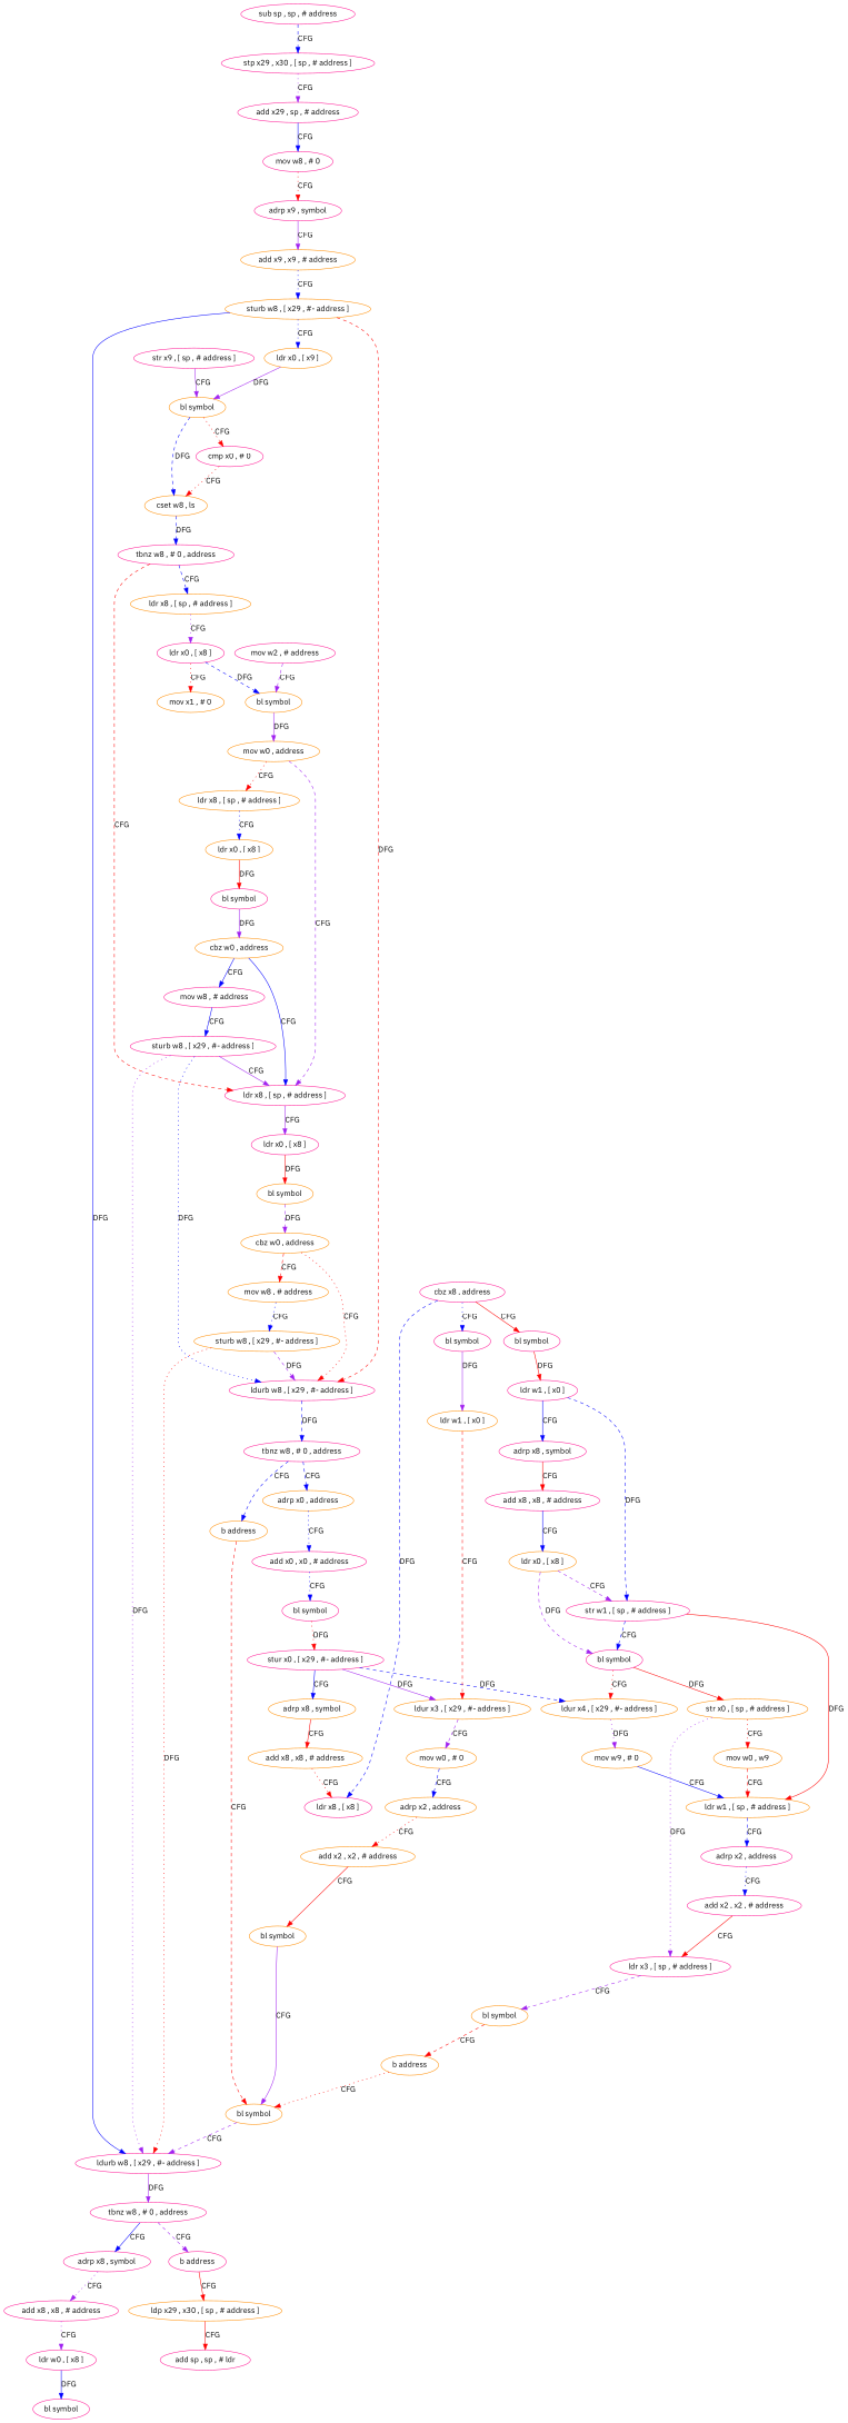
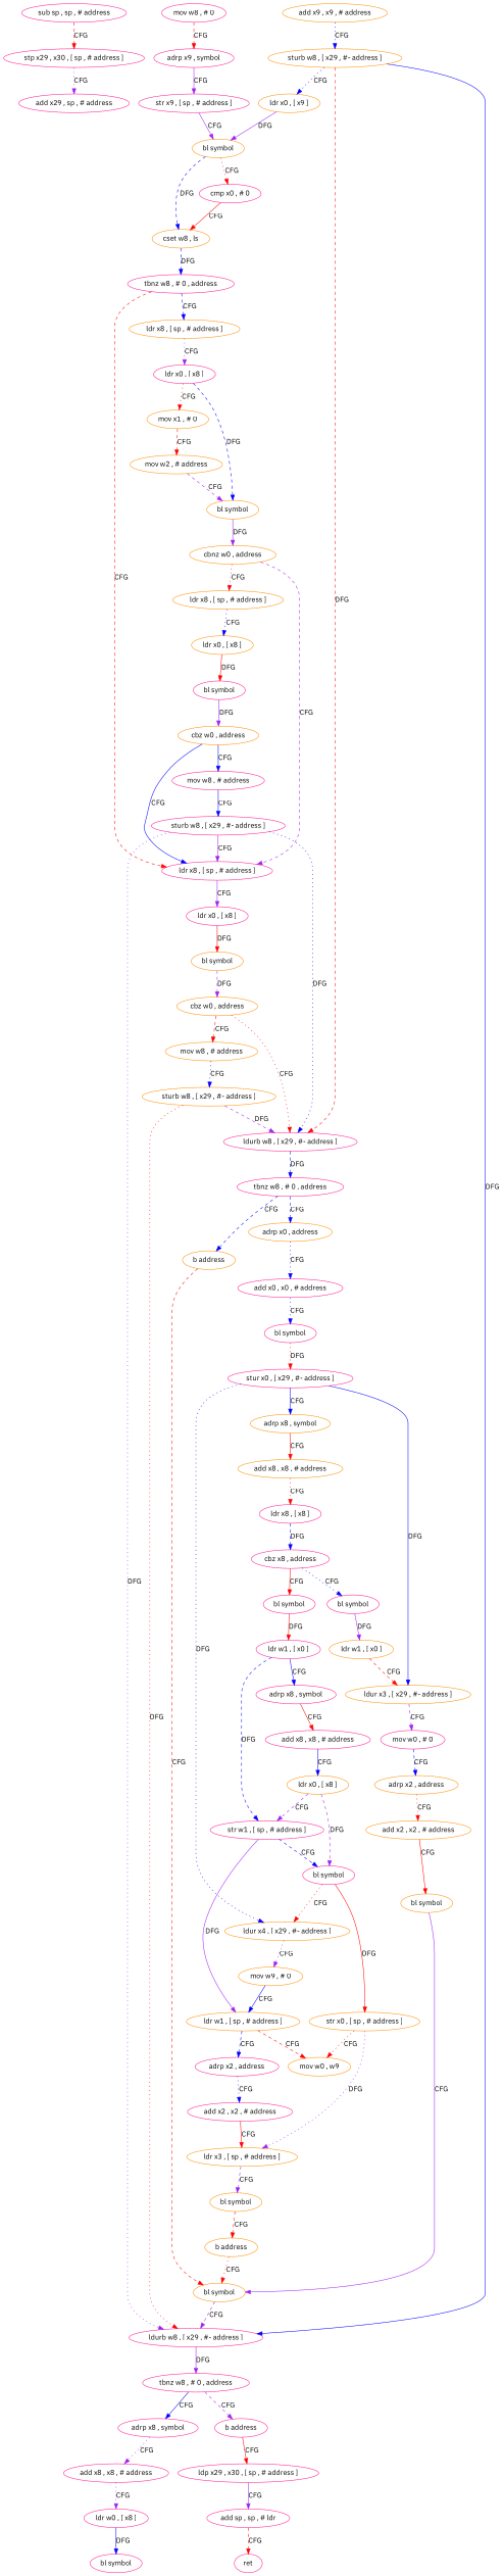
  digraph {
    fontname="IBM Plex Sans"
    node [color=deeppink fontname="IBM Plex Sans"]
    edge [color=red fontname="IBM Plex Sans" style=solid]
    n1 [label="sub sp , sp , # address"]
    n2 [label="stp x29 , x30 , [ sp , # address ]"]
    n3 [label="add x29 , sp , # address"]
    n4 [label="mov w8 , # 0"]
    n5 [label="adrp x9 , symbol"]
    n6 [color=darkorange label="add x9 , x9 , # address"]
    n7 [color=darkorange label="sturb w8 , [ x29 , #- address ]"]
    n8 [color=darkorange label="ldr x0 , [ x9 ]"]
    n9 [label="ldurb w8 , [ x29 , #- address ]"]
    n10 [label="ldurb w8 , [ x29 , #- address ]"]
    n11 [color=darkorange label="bl symbol"]
    n12 [label="tbnz w8 , # 0 , address"]
    n13 [label="tbnz w8 , # 0 , address"]
    n14 [label="str x9 , [ sp , # address ]"]
    n15 [label="cmp x0 , # 0"]
    n16 [color=darkorange label="cset w8 , ls"]
    n17 [label="tbnz w8 , # 0 , address"]
    n18 [label="ldr x8 , [ sp , # address ]"]
    n19 [color=darkorange label="ldr x8 , [ sp , # address ]"]
    n20 [label="ldr x0 , [ x8 ]"]
    n21 [label="ldr x0 , [ x8 ]"]
    n22 [color=darkorange label="bl symbol"]
    n23 [color=darkorange label="mov x1 , # 0"]
    n24 [color=darkorange label="bl symbol"]
    n25 [color=darkorange label="cbz w0 , address"]
    n26 [color=darkorange label="mov w8 , # address"]
    n27 [color=darkorange label="sturb w8 , [ x29 , #- address ]"]
    n28 [color=darkorange label="adrp x0 , address"]
    n29 [color=darkorange label="b address"]
-   n30 [label="mov w2 , # address"]
-   n31 [color=darkorange label="mov w0 , address"]
+   n30 [color=darkorange label="mov w2 , # address"]
+   n31 [color=darkorange label="cbnz w0 , address"]
    n32 [color=darkorange label="ldr x8 , [ sp , # address ]"]
    n33 [color=darkorange label="ldr x0 , [ x8 ]"]
    n34 [label="bl symbol"]
    n35 [label="add x0 , x0 , # address"]
    n36 [color=darkorange label="bl symbol"]
    n37 [label="bl symbol"]
    n38 [color=darkorange label="cbz w0 , address"]
    n39 [label="mov w8 , # address"]
    n40 [label="sturb w8 , [ x29 , #- address ]"]
    n41 [label="stur x0 , [ x29 , #- address ]"]
    n42 [color=darkorange label="adrp x8 , symbol"]
    n43 [color=darkorange label="ldur x3 , [ x29 , #- address ]"]
    n44 [color=darkorange label="ldur x4 , [ x29 , #- address ]"]
    n45 [color=darkorange label="add x8 , x8 , # address"]
-   n46 [color=darkorange label="mov w0 , # 0"]
+   n46 [label="mov w0 , # 0"]
    n47 [color=darkorange label="mov w9 , # 0"]
    n48 [label="ldr x8 , [ x8 ]"]
    n49 [label="cbz x8 , address"]
    n50 [label="bl symbol"]
    n51 [label="bl symbol"]
    n52 [color=darkorange label="ldr w1 , [ x0 ]"]
    n53 [label="ldr w1 , [ x0 ]"]
    n54 [label="adrp x8 , symbol"]
    n55 [label="str w1 , [ sp , # address ]"]
    n56 [color=darkorange label="adrp x2 , address"]
    n57 [color=darkorange label="add x2 , x2 , # address"]
    n58 [color=darkorange label="bl symbol"]
    n59 [label="add x8 , x8 , # address"]
    n60 [label="bl symbol"]
    n61 [color=darkorange label="ldr w1 , [ sp , # address ]"]
    n62 [color=darkorange label="ldr x0 , [ x8 ]"]
    n63 [color=darkorange label="str x0 , [ sp , # address ]"]
    n64 [label="adrp x2 , address"]
    n65 [color=darkorange label="mov w0 , w9"]
-   n66 [label="ldr x3 , [ sp , # address ]"]
+   n66 [color=darkorange label="ldr x3 , [ sp , # address ]"]
    n67 [color=darkorange label="bl symbol"]
    n68 [label="add x2 , x2 , # address"]
    n69 [color=darkorange label="b address"]
    n70 [label="adrp x8 , symbol"]
    n71 [label="b address"]
    n72 [label="add x8 , x8 , # address"]
-   n73 [color=darkorange label="ldp x29 , x30 , [ sp , # address ]"]
+   n73 [label="ldp x29 , x30 , [ sp , # address ]"]
    n74 [label="ldr w0 , [ x8 ]"]
    n75 [label="add sp , sp , # ldr"]
    n76 [label="bl symbol"]
-   n1 -> n2 [color=blue label=CFG style=dashed]
+   n77 [label=ret]
+   n1 -> n2 [label=CFG style=dashed]
    n2 -> n3 [color=purple label=CFG style=dotted]
-   n3 -> n4 [color=blue label=CFG]
-   n4 -> n5 [label=CFG style=dotted]
-   n5 -> n6 [color=purple label=CFG]
+   n4 -> n5 [label=CFG style=dashed]
+   n5 -> n14 [color=purple label=CFG]
    n6 -> n7 [color=blue label=CFG style=dotted]
    n7 -> n8 [color=blue label=CFG style=dotted]
    n7 -> n9 [label=DFG style=dashed]
    n7 -> n10 [color=blue label=DFG]
    n8 -> n11 [color=purple label=DFG]
    n9 -> n12 [color=blue label=DFG style=dashed]
    n10 -> n13 [color=purple label=DFG]
    n11 -> n15 [label=CFG style=dotted]
    n11 -> n16 [color=blue label=DFG style=dashed]
    n12 -> n28 [color=blue label=CFG style=dashed]
    n12 -> n29 [color=blue label=CFG style=dashed]
    n13 -> n70 [color=blue label=CFG]
    n13 -> n71 [color=purple label=CFG style=dashed]
    n14 -> n11 [color=purple label=CFG]
-   n15 -> n16 [label=CFG style=dotted]
+   n15 -> n16 [label=CFG]
    n16 -> n17 [color=blue label=DFG style=dashed]
    n17 -> n18 [label=CFG style=dashed]
    n17 -> n19 [color=blue label=CFG style=dashed]
    n18 -> n20 [color=purple label=CFG]
    n19 -> n21 [color=purple label=CFG style=dotted]
    n20 -> n22 [label=DFG]
    n21 -> n23 [label=CFG style=dotted]
    n21 -> n24 [color=blue label=DFG style=dashed]
    n22 -> n25 [color=purple label=DFG style=dashed]
+   n23 -> n30 [label=CFG style=dashed]
    n24 -> n31 [color=purple label=DFG]
    n25 -> n9 [label=CFG style=dotted]
    n25 -> n26 [label=CFG style=dashed]
    n26 -> n27 [color=blue label=CFG style=dotted]
    n27 -> n9 [color=purple label=DFG style=dashed]
    n27 -> n10 [label=DFG style=dotted]
    n28 -> n35 [color=blue label=CFG style=dotted]
    n29 -> n36 [label=CFG style=dashed]
    n30 -> n24 [color=purple label=CFG style=dashed]
    n31 -> n18 [color=purple label=CFG style=dashed]
    n31 -> n32 [label=CFG style=dotted]
    n32 -> n33 [color=blue label=CFG style=dotted]
    n33 -> n34 [label=DFG]
    n34 -> n38 [color=purple label=DFG]
    n35 -> n37 [color=blue label=CFG style=dotted]
    n36 -> n10 [color=purple label=CFG style=dashed]
    n37 -> n41 [label=DFG style=dotted]
    n38 -> n18 [color=blue label=CFG]
    n38 -> n39 [color=blue label=CFG]
    n39 -> n40 [color=blue label=CFG]
    n40 -> n9 [color=blue label=DFG style=dotted]
    n40 -> n10 [color=purple label=DFG style=dotted]
    n40 -> n18 [color=purple label=CFG]
    n41 -> n42 [color=blue label=CFG]
-   n41 -> n43 [color=purple label=DFG]
-   n41 -> n44 [color=blue label=DFG style=dashed]
+   n41 -> n43 [color=blue label=DFG]
+   n41 -> n44 [color=blue label=DFG style=dotted]
    n42 -> n45 [label=CFG]
    n43 -> n46 [color=purple label=CFG style=dashed]
-   n44 -> n47 [color=purple label=DFG style=dotted]
+   n44 -> n47 [color=purple label=CFG style=dotted]
    n45 -> n48 [label=CFG style=dotted]
    n46 -> n56 [color=blue label=CFG style=dashed]
    n47 -> n61 [color=blue label=CFG]
-   n49 -> n48 [color=blue label=DFG style=dashed]
+   n48 -> n49 [color=blue label=DFG style=dashed]
    n49 -> n50 [color=blue label=CFG style=dotted]
    n49 -> n51 [label=CFG]
    n50 -> n52 [color=purple label=DFG]
    n51 -> n53 [label=DFG]
    n52 -> n43 [label=CFG style=dashed]
    n53 -> n54 [color=blue label=CFG]
    n53 -> n55 [color=blue label=DFG style=dashed]
    n54 -> n59 [label=CFG]
    n55 -> n60 [color=blue label=CFG style=dashed]
-   n55 -> n61 [label=DFG]
+   n55 -> n61 [color=purple label=DFG]
    n56 -> n57 [label=CFG style=dotted]
    n57 -> n58 [label=CFG]
    n58 -> n36 [color=purple label=CFG]
    n59 -> n62 [color=blue label=CFG]
    n60 -> n44 [label=CFG style=dotted]
    n60 -> n63 [label=DFG]
    n61 -> n64 [color=blue label=CFG style=dashed]
    n62 -> n55 [color=purple label=CFG style=dashed]
    n62 -> n60 [color=purple label=DFG style=dashed]
    n63 -> n65 [label=CFG style=dotted]
    n63 -> n66 [color=purple label=DFG style=dotted]
    n64 -> n68 [color=blue label=CFG style=dotted]
-   n65 -> n61 [label=CFG style=dashed]
+   n61 -> n65 [label=CFG style=dashed]
    n66 -> n67 [color=purple label=CFG style=dashed]
    n67 -> n69 [label=CFG style=dashed]
    n68 -> n66 [label=CFG]
    n69 -> n36 [label=CFG style=dotted]
    n70 -> n72 [color=purple label=CFG style=dotted]
    n71 -> n73 [label=CFG]
    n72 -> n74 [color=purple label=CFG style=dotted]
-   n73 -> n75 [label=CFG]
+   n73 -> n75 [color=purple label=CFG]
    n74 -> n76 [color=blue label=DFG]
+   n75 -> n77 [label=CFG style=dashed]
  }
